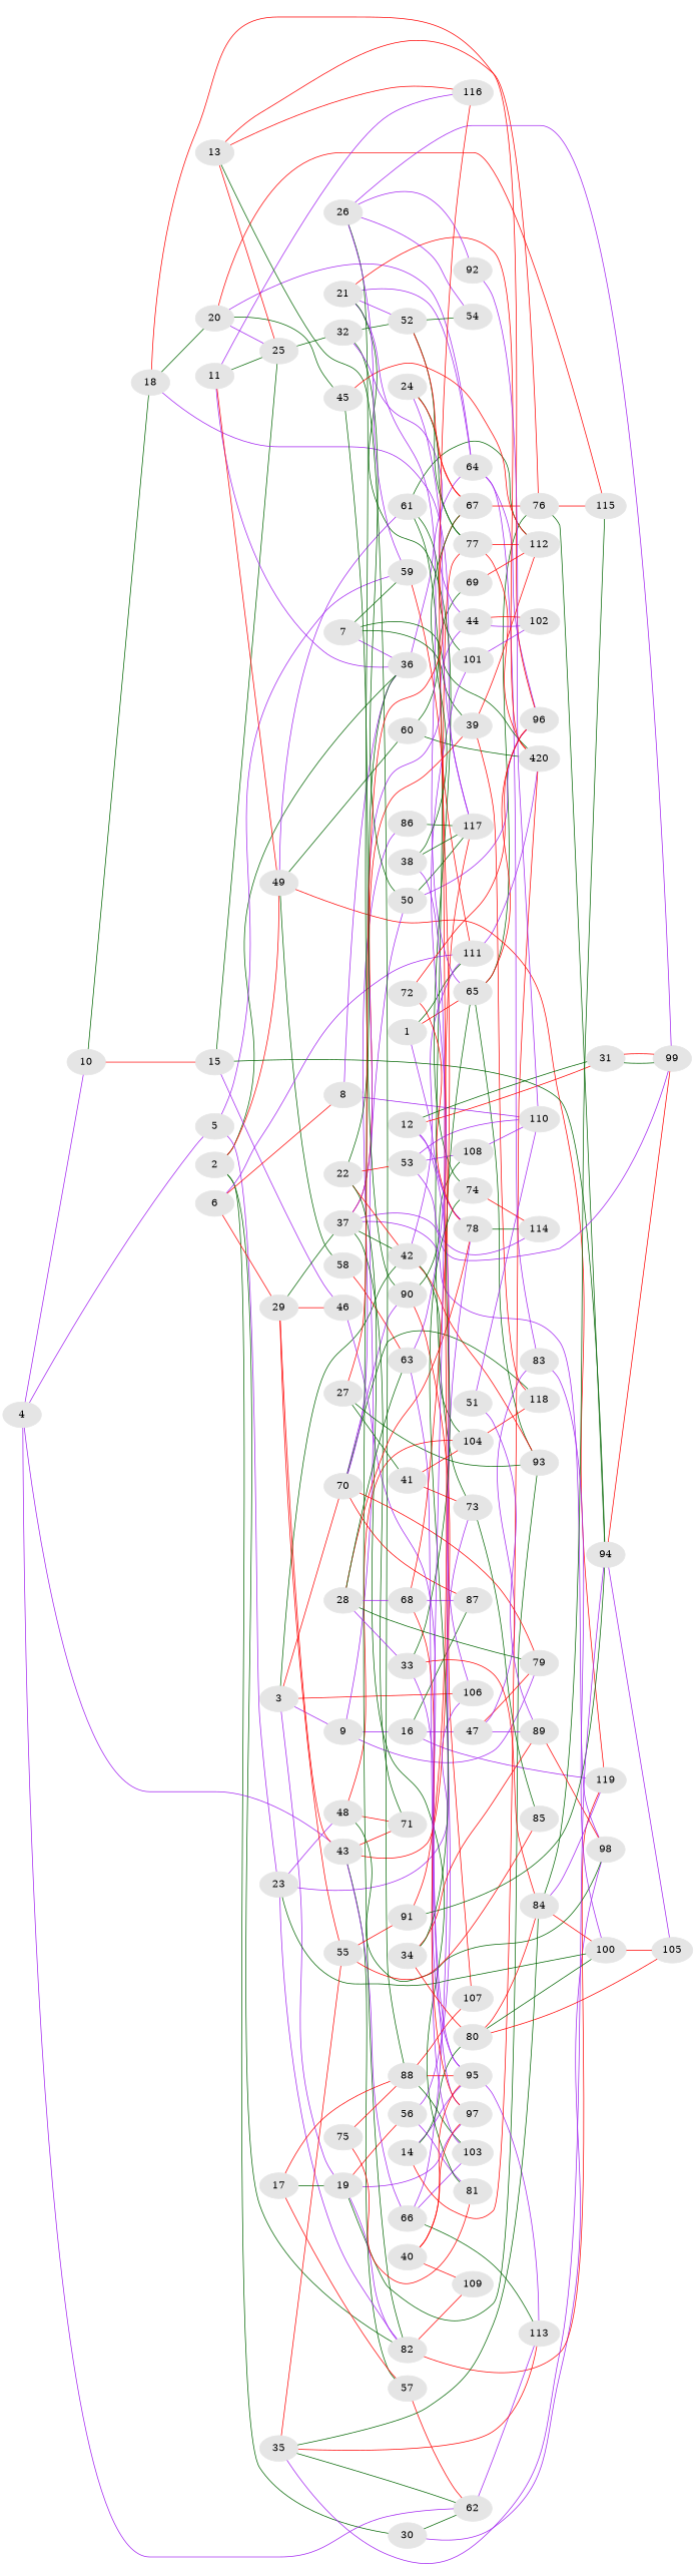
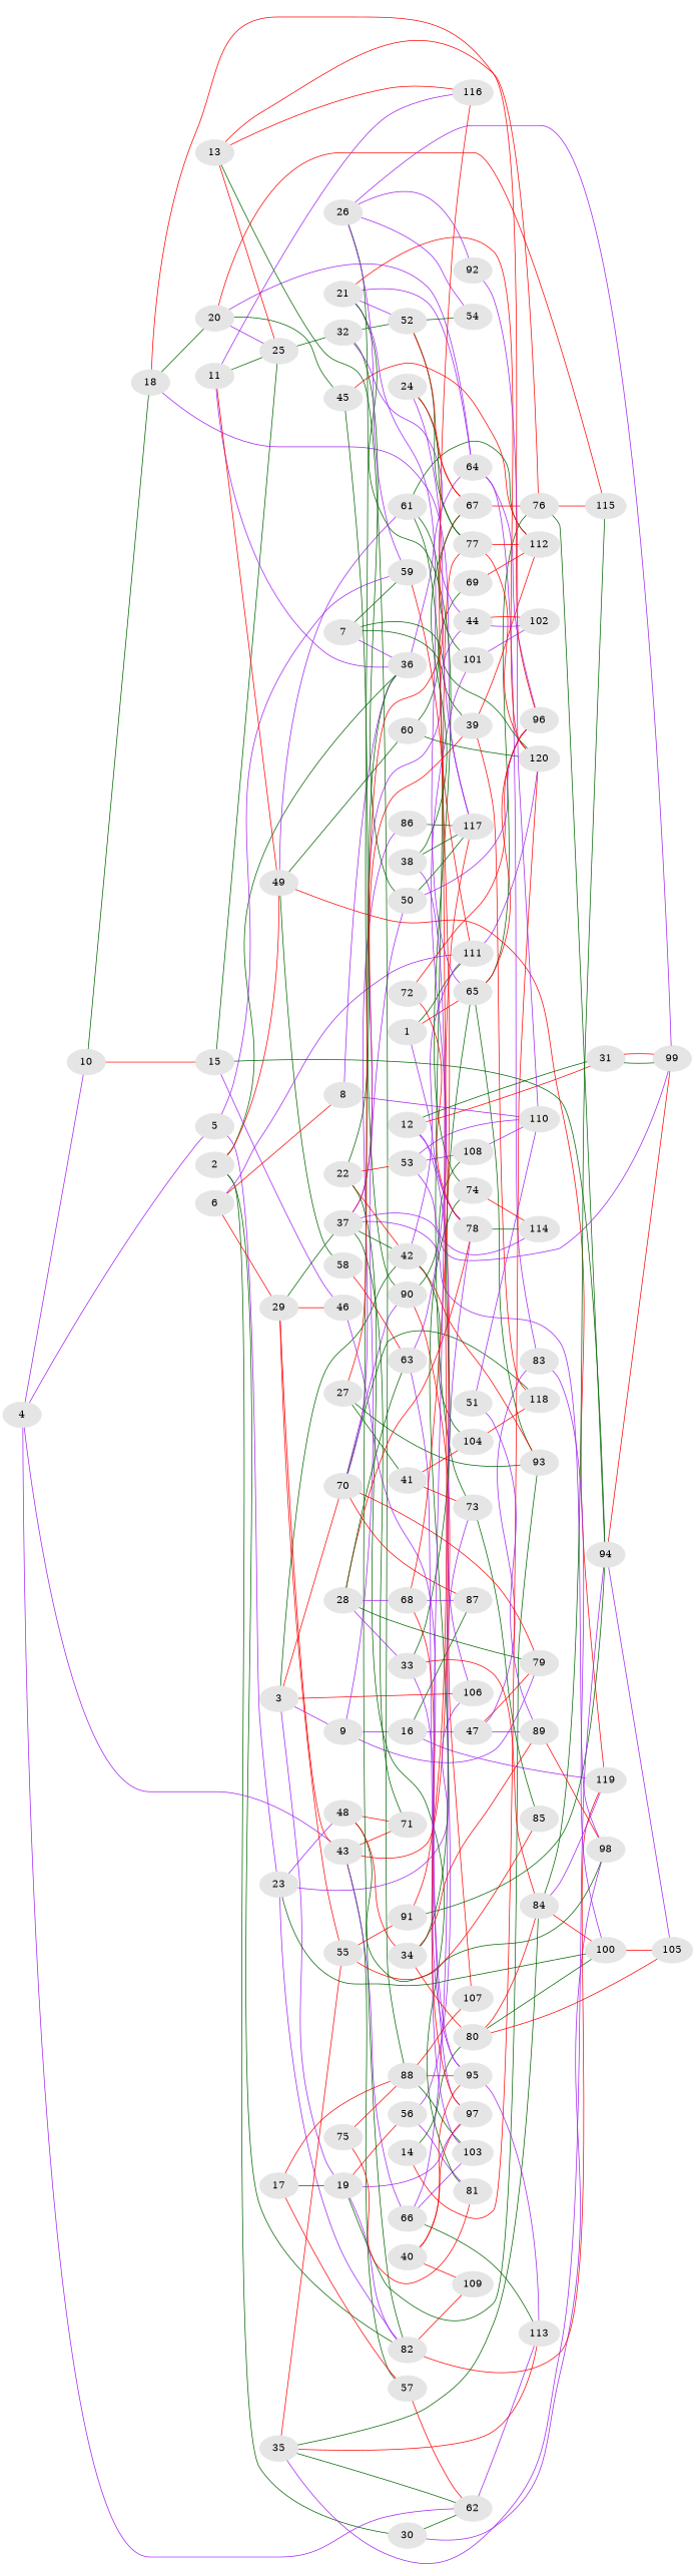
  graph {
    rankdir=LR
    node [color=gray90 style=filled]
    edge [color=red]
    1
    65
    78
    111
    76
    96
    93
    114
-   120 [label=420]
+   120
    2
    30
    36
    49
    82
    62
    98
    64
    119
    58
    60
    61
    109
    3
    9
    19
    42
    70
    106
    16
    50
    79
    56
    97
    104
    87
    90
    118
    86
    4
    5
    10
    43
    23
    59
    15
    18
    57
    77
    71
    66
    113
    48
    100
    6
    8
    29
    110
    46
    37
    55
    7
    39
    112
    47
    117
    25
    94
    20
    11
    116
    32
    12
    31
    99
    13
    88
    115
    95
    103
    107
    14
    80
    84
    105
    89
    83
    17
    45
    81
    73
    21
    52
    74
    67
    54
    22
    53
    108
    24
    44
    26
    92
    27
    41
    28
    33
    63
    68
    101
    85
    91
    102
    34
    35
    38
    40
    69
    51
    72
    75
    1 -- 65
    1 -- 78 [color=purple]
    1 -- 111 [color=darkgreen]
    65 -- 76 [color=darkgreen]
    65 -- 96
    65 -- 93 [color=darkgreen]
    78 -- 114 [color=darkgreen]
    111 -- 120 [color=purple]
    76 -- 94 [color=darkgreen]
    76 -- 115
    2 -- 30 [color=darkgreen]
    2 -- 36 [color=darkgreen]
    2 -- 49
    2 -- 82 [color=darkgreen]
    30 -- 62 [color=darkgreen]
    30 -- 98 [color=purple]
    36 -- 64 [color=purple]
    49 -- 119
    49 -- 58 [color=darkgreen]
    49 -- 60 [color=darkgreen]
    49 -- 61 [color=purple]
    82 -- 119
    82 -- 109
    62 -- 113 [color=purple]
    64 -- 96 [color=purple]
    64 -- 83 [color=purple]
    58 -- 63
    60 -- 120 [color=darkgreen]
    60 -- 69 [color=darkgreen]
    61 -- 112 [color=darkgreen]
    61 -- 73 [color=darkgreen]
    61 -- 101 [color=darkgreen]
    3 -- 9 [color=purple]
    3 -- 19 [color=purple]
    3 -- 42 [color=darkgreen]
    3 -- 70
    3 -- 106
    9 -- 16 [color=purple]
    9 -- 50 [color=purple]
    9 -- 79 [color=purple]
    19 -- 93 [color=darkgreen]
    19 -- 82 [color=purple]
    19 -- 56
    19 -- 97 [color=purple]
    42 -- 111 [color=purple]
    42 -- 93
    42 -- 104 [color=darkgreen]
    70 -- 79
    70 -- 87
    70 -- 90 [color=purple]
    70 -- 118 [color=darkgreen]
    70 -- 86 [color=purple]
    16 -- 119 [color=purple]
    16 -- 87 [color=darkgreen]
    16 -- 47 [color=purple]
    50 -- 96 [color=purple]
    50 -- 117 [color=darkgreen]
    56 -- 81 [color=purple]
    56 -- 73 [color=purple]
    104 -- 118
    90 -- 107
    90 -- 108 [color=darkgreen]
    86 -- 117 [color=darkgreen]
    4 -- 62 [color=purple]
    4 -- 5 [color=purple]
    4 -- 10 [color=purple]
    4 -- 43 [color=purple]
    5 -- 23 [color=purple]
    5 -- 59 [color=purple]
    10 -- 15
    10 -- 18 [color=darkgreen]
    43 -- 57 [color=darkgreen]
    43 -- 77
    43 -- 71
    43 -- 66 [color=purple]
    23 -- 82 [color=purple]
    23 -- 106 [color=purple]
    23 -- 48 [color=purple]
    23 -- 100 [color=darkgreen]
    59 -- 111
    15 -- 46 [color=purple]
    15 -- 25 [color=darkgreen]
    15 -- 94 [color=darkgreen]
    18 -- 96
    18 -- 117 [color=purple]
    18 -- 20 [color=darkgreen]
    57 -- 62
    77 -- 120
    77 -- 112
    66 -- 78 [color=purple]
    66 -- 113 [color=darkgreen]
    66 -- 103 [color=purple]
    48 -- 98 [color=darkgreen]
-   48 -- 104
+   48 -- 34
    48 -- 71
    100 -- 105
    6 -- 111 [color=purple]
    6 -- 8
    6 -- 29
    8 -- 36 [color=purple]
    8 -- 110 [color=purple]
    29 -- 43
    29 -- 46
    29 -- 37 [color=darkgreen]
    29 -- 55
    46 -- 95 [color=purple]
    37 -- 98 [color=purple]
    37 -- 42 [color=darkgreen]
    37 -- 71 [color=darkgreen]
    37 -- 39
    37 -- 99 [color=purple]
    37 -- 44 [color=purple]
    55 -- 85
    55 -- 91
    7 -- 120 [color=darkgreen]
    7 -- 36 [color=purple]
    7 -- 59 [color=darkgreen]
    7 -- 39 [color=darkgreen]
    39 -- 118
    39 -- 112
    47 -- 79
    47 -- 89 [color=purple]
    47 -- 83 [color=purple]
    25 -- 32 [color=darkgreen]
    94 -- 99
    94 -- 105 [color=purple]
    20 -- 64 [color=purple]
    20 -- 25 [color=purple]
    20 -- 115
    20 -- 45 [color=darkgreen]
    11 -- 36 [color=purple]
    11 -- 49
    11 -- 25 [color=darkgreen]
    11 -- 116 [color=purple]
    32 -- 50 [color=darkgreen]
    32 -- 52 [color=darkgreen]
    32 -- 44 [color=purple]
    12 -- 78 [color=purple]
    12 -- 106 [color=purple]
    12 -- 31
    12 -- 31 [color=darkgreen]
    31 -- 99 [color=darkgreen]
    31 -- 99
    13 -- 76
    13 -- 25
    13 -- 116
    13 -- 88 [color=darkgreen]
    88 -- 95
    88 -- 103 [color=darkgreen]
    88 -- 107
    95 -- 113 [color=purple]
    14 -- 120
-   14 -- 95 [color=purple]
    14 -- 80 [color=darkgreen]
    80 -- 100 [color=darkgreen]
    80 -- 84
    80 -- 105
    84 -- 119 [color=purple]
    84 -- 100
    84 -- 115 [color=darkgreen]
    89 -- 98
    83 -- 100 [color=purple]
    17 -- 19 [color=darkgreen]
    17 -- 57
    17 -- 88
    45 -- 82 [color=darkgreen]
    45 -- 112
    73 -- 85 [color=darkgreen]
    21 -- 65 [color=purple]
    21 -- 120
    21 -- 64 [color=purple]
    21 -- 52 [color=purple]
    21 -- 74 [color=darkgreen]
    52 -- 77 [color=darkgreen]
    52 -- 67
    52 -- 54 [color=darkgreen]
    74 -- 114
    67 -- 76
    22 -- 36 [color=darkgreen]
    22 -- 42
    22 -- 81 [color=darkgreen]
    22 -- 53
    53 -- 114 [color=purple]
    53 -- 110 [color=purple]
    53 -- 108 [color=purple]
    108 -- 110 [color=purple]
    24 -- 77 [color=darkgreen]
    24 -- 117 [color=purple]
    24 -- 67
    44 -- 102 [color=purple]
    44 -- 102
    26 -- 90 [color=darkgreen]
    26 -- 59 [color=purple]
    26 -- 99 [color=purple]
    26 -- 54 [color=purple]
    26 -- 92 [color=purple]
    92 -- 110 [color=purple]
    27 -- 93 [color=darkgreen]
    27 -- 67
    27 -- 41 [color=darkgreen]
    41 -- 104
    41 -- 73
    28 -- 78
    28 -- 79 [color=darkgreen]
    28 -- 33 [color=purple]
    28 -- 63 [color=darkgreen]
    28 -- 68 [color=purple]
    33 -- 65 [color=darkgreen]
    33 -- 103 [color=purple]
    33 -- 84
    63 -- 97 [color=purple]
    63 -- 101 [color=purple]
    68 -- 97
    68 -- 87 [color=purple]
    68 -- 116
    101 -- 102 [color=purple]
    91 -- 117
    91 -- 94 [color=darkgreen]
    34 -- 80
    34 -- 89
    34 -- 74 [color=darkgreen]
    35 -- 62 [color=darkgreen]
    35 -- 113
    35 -- 55
    35 -- 94 [color=purple]
    35 -- 84 [color=darkgreen]
    38 -- 117 [color=darkgreen]
    38 -- 95 [color=purple]
    38 -- 67 [color=darkgreen]
    40 -- 109
    40 -- 97
    40 -- 95
    69 -- 112
    51 -- 110 [color=purple]
    51 -- 89 [color=purple]
    72 -- 78
    72 -- 96
    75 -- 88
    75 -- 81
  }
